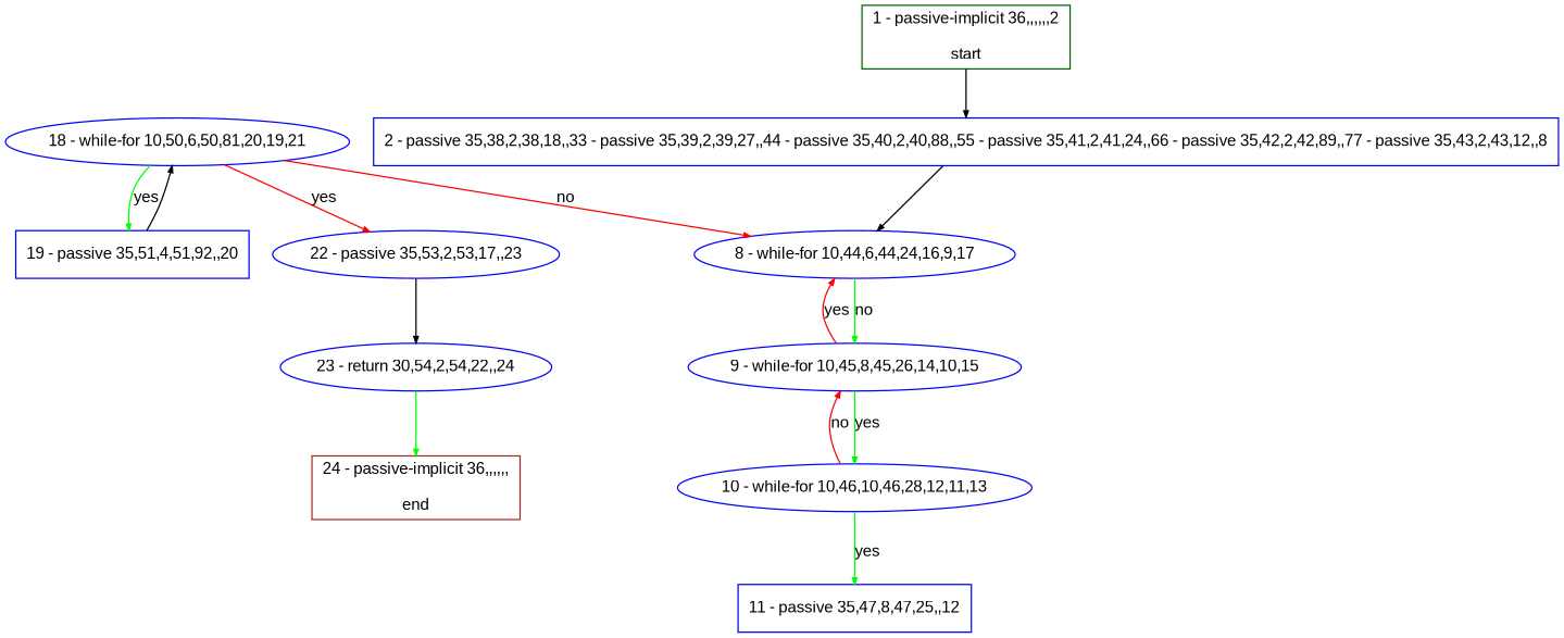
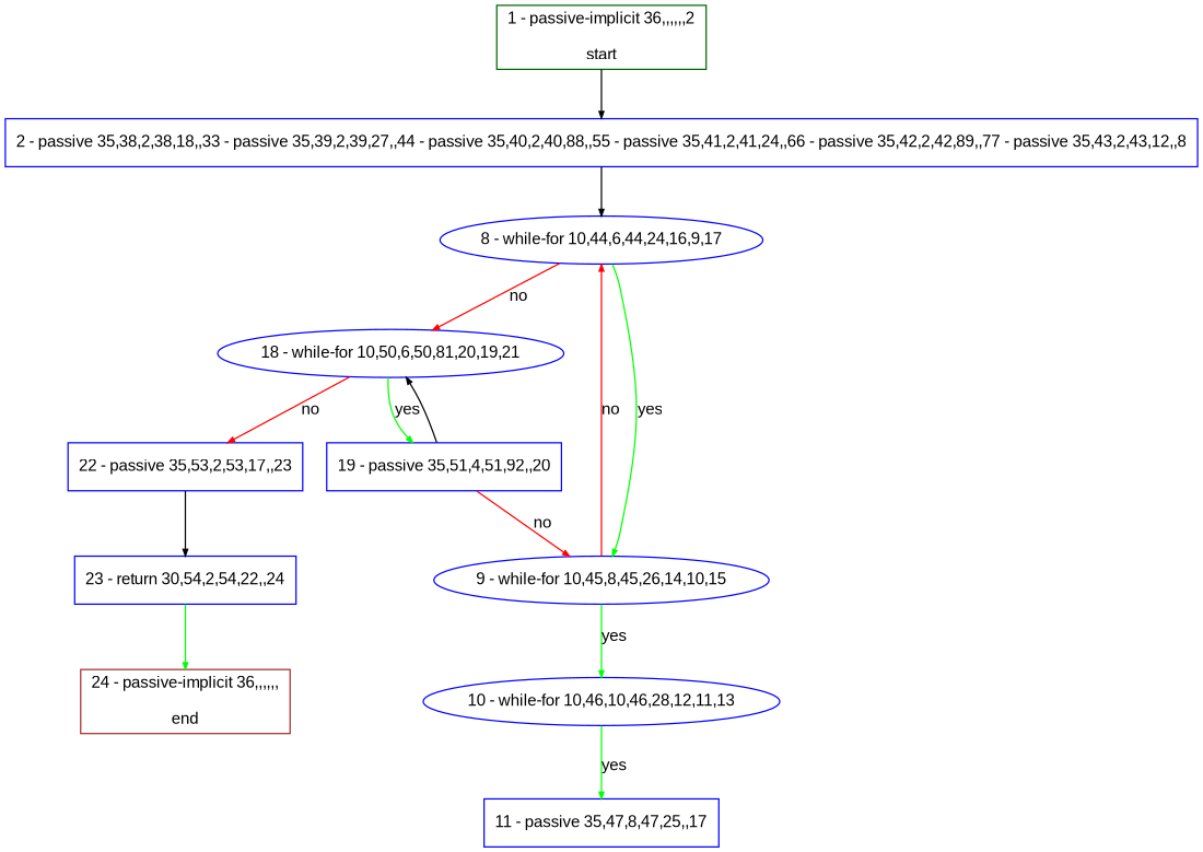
  digraph {
    bgcolor=white
    compound=true
    fillcolor="#FFFFCC"
    fontname=Arial
    fontsize=12
    pack=true
    packmode=clust
    style="rounded,filled"
    node [color="#0000ff" compound=true fillcolor="#ffffff" fixedsize=false fontname=Arial fontsize=12 node_initialized=no shape=box style=filled]
    edge [arrowhead=normal arrowsize=0.5 arrowtail=none color="#00ff00" compound=true dir=forward fontcolor=black fontname=Arial fontsize=12]
    n1 [label="2 - passive 35,38,2,38,18,,33 - passive 35,39,2,39,27,,44 - passive 35,40,2,40,88,,55 - passive 35,41,2,41,24,,66 - passive 35,42,2,42,89,,77 - passive 35,43,2,43,12,,8"]
    n2 [label="8 - while-for 10,44,6,44,24,16,9,17" shape=oval]
    n3 [label="9 - while-for 10,45,8,45,26,14,10,15" shape=oval]
    n4 [label="18 - while-for 10,50,6,50,81,20,19,21" shape=oval]
    n5 [color="#006400" label="1 - passive-implicit 36,,,,,,2\n\nstart"]
    n6 [label="10 - while-for 10,46,10,46,28,12,11,13" shape=oval]
    n7 [label="19 - passive 35,51,4,51,92,,20"]
-   n8 [label="22 - passive 35,53,2,53,17,,23" shape=ellipse]
-   n9 [label="11 - passive 35,47,8,47,25,,12"]
-   n10 [label="23 - return 30,54,2,54,22,,24" shape=ellipse]
+   n8 [label="22 - passive 35,53,2,53,17,,23"]
+   n9 [label="11 - passive 35,47,8,47,25,,17"]
+   n10 [label="23 - return 30,54,2,54,22,,24"]
    n11 [color="#a52a2a" label="24 - passive-implicit 36,,,,,,\n\nend"]
    n1 -> n2 [color="#000000"]
-   n2 -> n3 [label=no]
-   n4 -> n2 [color="#ff0000" label=no]
-   n3 -> n2 [color="#ff0000" label=yes]
+   n2 -> n3 [label=yes]
+   n2 -> n4 [color="#ff0000" label=no]
+   n3 -> n2 [color="#ff0000" label=no]
    n3 -> n6 [label=yes]
    n4 -> n7 [label=yes]
-   n4 -> n8 [color="#ff0000" label=yes]
+   n4 -> n8 [color="#ff0000" label=no]
    n5 -> n1 [color="#000000"]
-   n6 -> n3 [color="#ff0000" label=no]
+   n7 -> n3 [color="#ff0000" label=no]
    n6 -> n9 [label=yes]
    n7 -> n4 [color="#000000"]
    n8 -> n10 [color="#000000"]
    n10 -> n11
  }
